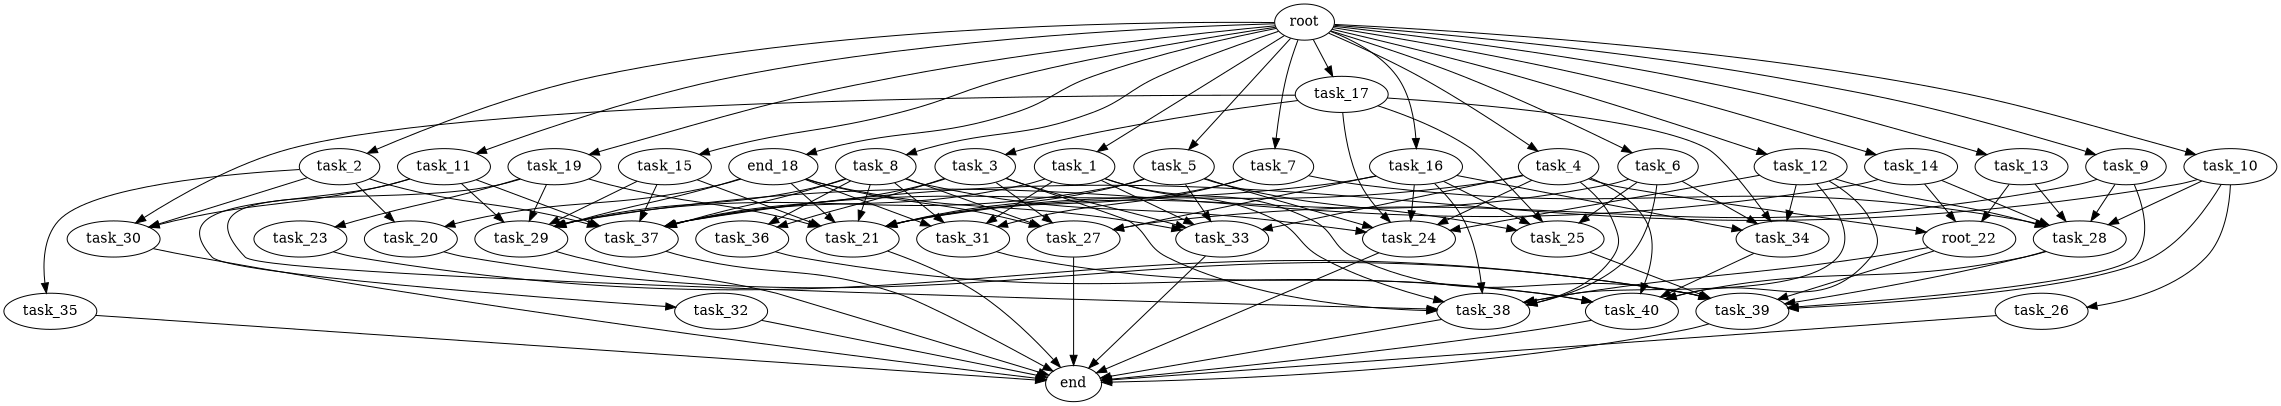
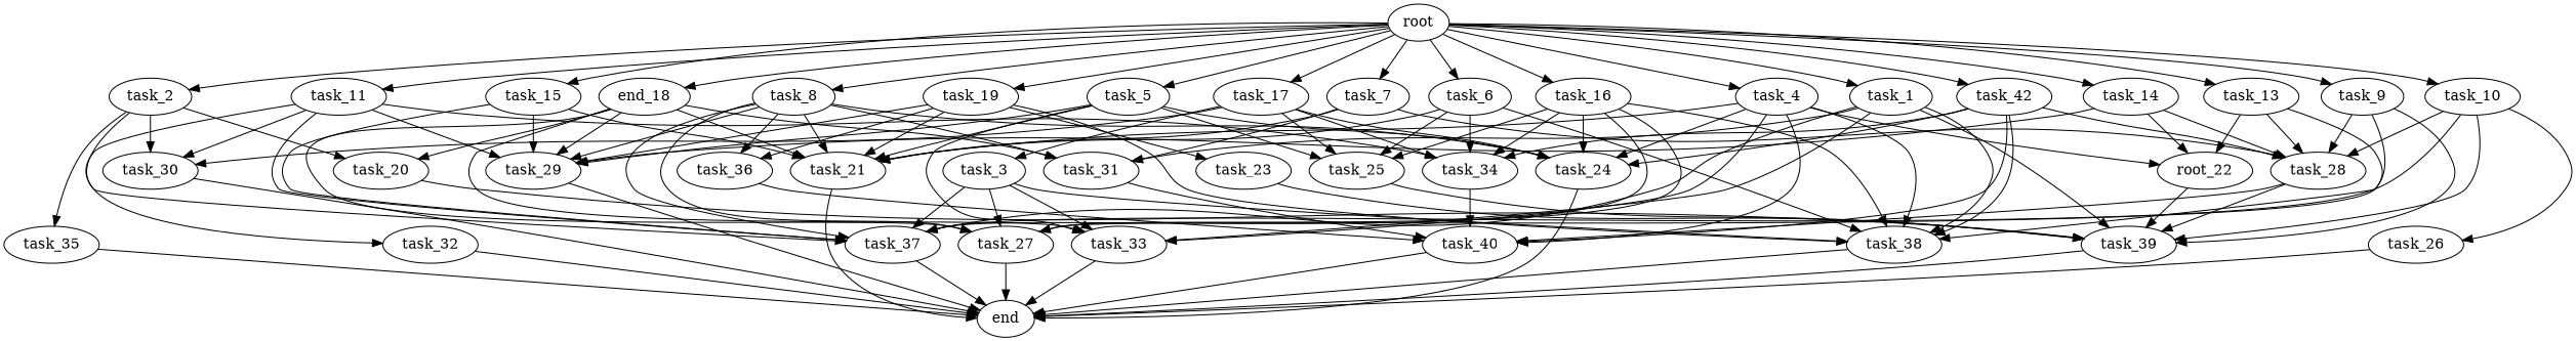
  digraph {
    root
    task_1
    task_2
    task_4
    task_5
    task_6
    task_7
    task_8
    task_9
    task_10
    task_11
-   task_12
+   task_12 [label=task_42]
    task_13
    task_14
    task_15
    task_16
    task_17
    n18 [label=end_18]
    task_19
    task_31
    task_33
    task_37
    task_38
    task_39
    task_20
    task_30
    task_35
    task_3
    task_27
    task_21
    n31 [label=root_22]
    task_24
    task_40
    task_25
    task_29
    task_34
    task_28
    task_36
    task_26
    task_32
    task_23
    end
    root -> task_1
    root -> task_2
    root -> task_4
    root -> task_5
    root -> task_6
    root -> task_7
    root -> task_8
    root -> task_9
    root -> task_10
    root -> task_11
    root -> task_12
    root -> task_13
    root -> task_14
    root -> task_15
    root -> task_16
    root -> task_17
    root -> n18
    root -> task_19
    task_1 -> task_31
    task_1 -> task_33
    task_1 -> task_37
    task_1 -> task_38
    task_1 -> task_39
    task_2 -> task_37
    task_2 -> task_20
    task_2 -> task_30
    task_2 -> task_35
    task_4 -> task_33
    task_4 -> task_38
    task_4 -> task_21
    task_4 -> n31
    task_4 -> task_24
    task_4 -> task_40
    task_5 -> task_33
    task_5 -> task_21
    task_5 -> task_24
    task_5 -> task_25
    task_5 -> task_29
    task_6 -> task_38
    task_6 -> task_21
    task_6 -> task_25
    task_6 -> task_34
    task_7 -> task_31
    task_7 -> task_21
    task_7 -> task_28
    task_8 -> task_31
    task_8 -> task_37
    task_8 -> task_27
    task_8 -> task_21
    task_8 -> task_24
    task_8 -> task_29
    task_8 -> task_36
    task_9 -> task_39
    task_9 -> task_27
    task_9 -> task_28
    task_10 -> task_37
    task_10 -> task_39
    task_10 -> task_28
    task_10 -> task_26
    task_11 -> task_37
    task_11 -> task_30
    task_11 -> task_29
+   task_11 -> task_34
    task_11 -> task_32
    task_12 -> task_38
    task_12 -> task_24
    task_12 -> task_40
    task_12 -> task_34
    task_12 -> task_28
-   n31 -> task_38
+   task_13 -> task_38
    task_13 -> n31
    task_13 -> task_28
    task_14 -> n31
    task_14 -> task_29
    task_14 -> task_28
    task_15 -> task_37
    task_15 -> task_21
    task_15 -> task_29
    task_16 -> task_37
    task_16 -> task_38
    task_16 -> task_27
    task_16 -> task_24
    task_16 -> task_25
    task_16 -> task_34
    task_17 -> task_30
    task_17 -> task_3
    task_17 -> task_24
    task_17 -> task_25
    task_17 -> task_34
    n18 -> task_31
    n18 -> task_33
    n18 -> task_20
    n18 -> task_27
    n18 -> task_21
    n18 -> task_29
    task_19 -> task_38
    task_19 -> task_21
    task_19 -> task_29
-   task_3 -> task_36
+   task_19 -> task_36
    task_19 -> task_23
    task_31 -> task_40
    task_33 -> end
    task_37 -> end
    task_38 -> end
    task_39 -> end
    task_20 -> task_39
    task_30 -> end
    task_35 -> end
    task_3 -> task_33
    task_3 -> task_37
    task_3 -> task_38
    task_3 -> task_27
    task_27 -> end
    task_21 -> end
    n31 -> task_39
    task_24 -> end
    task_40 -> end
    task_25 -> task_39
    task_29 -> end
    task_34 -> task_40
    task_28 -> task_39
    task_28 -> task_40
    task_36 -> task_40
    task_26 -> end
    task_32 -> end
    task_23 -> task_39
  }
